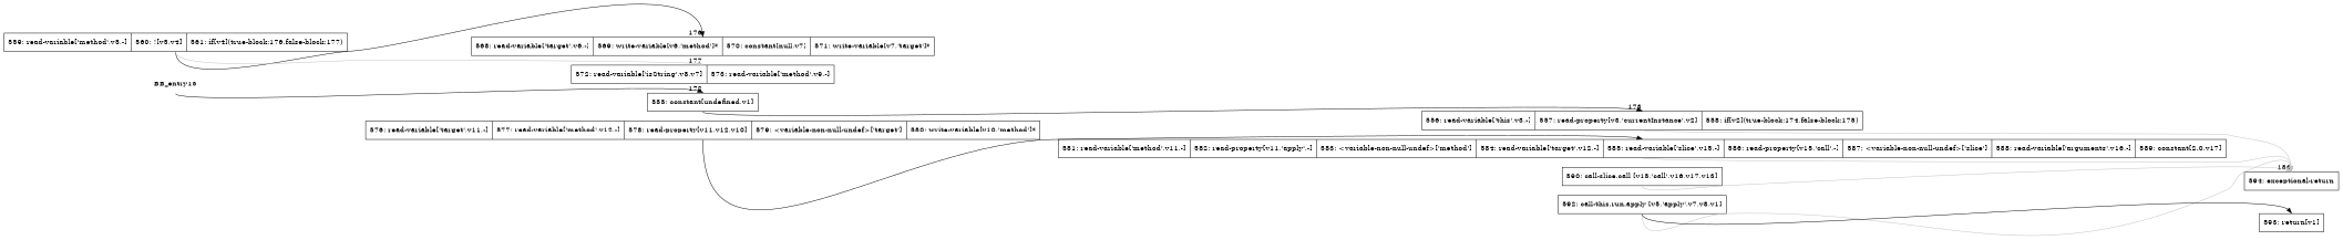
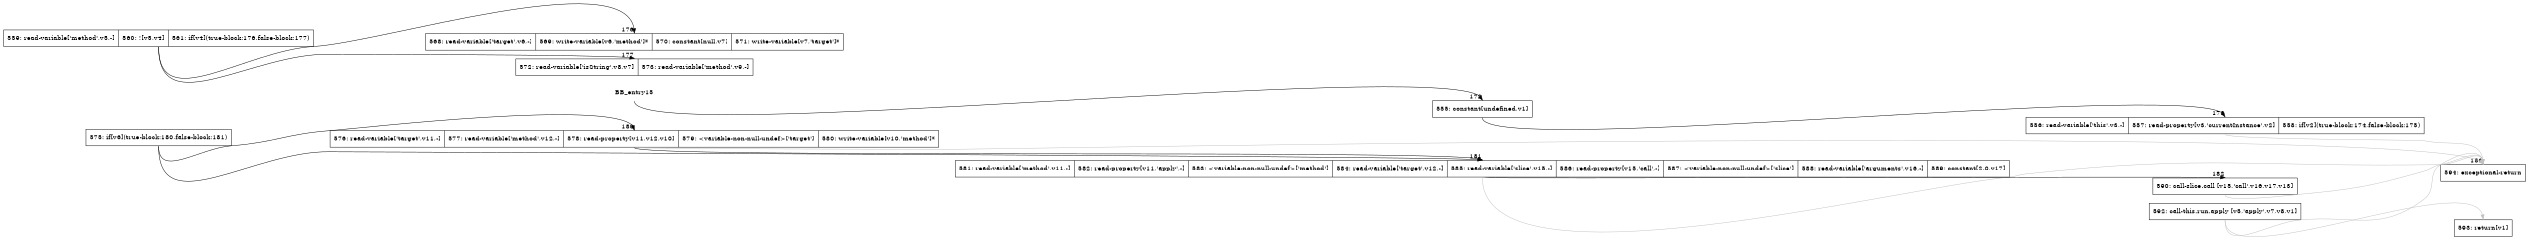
  digraph {
    rankdir=LR
    node [shape=record]
    edge [headport=n tailport=s]
    n1 [label=BB_entry15 shape=none]
    n2 [label="{555: constant[undefined,v1]}"]
    n3 [label="{556: read-variable['this',v3,-]|557: read-property[v3,'currentInstance',v2]|558: if[v2](true-block:174,false-block:175)}"]
    n4 [label="{594: exceptional-return}"]
    n5 [label="{559: read-variable['method',v5,-]|560: ![v5,v4]|561: if[v4](true-block:176,false-block:177)}"]
    n6 [label="{568: read-variable['target',v6,-]|569: write-variable[v6,'method']*|570: constant[null,v7]|571: write-variable[v7,'target']*}"]
    n7 [label="{572: read-variable['isString',v8,v7]|573: read-variable['method',v9,-]}"]
    n8 [label="{592: call-this.run.apply [v5,'apply',v7,v8,v1]}"]
    n9 [label="{593: return[v1]}"]
+   n10 [label="{575: if[v6](true-block:180,false-block:181)}"]
    n11 [label="{576: read-variable['target',v11,-]|577: read-variable['method',v12,-]|578: read-property[v11,v12,v10]|579: \<variable-non-null-undef\>['target']|580: write-variable[v10,'method']*}"]
    n12 [label="{581: read-variable['method',v11,-]|582: read-property[v11,'apply',-]|583: \<variable-non-null-undef\>['method']|584: read-variable['target',v12,-]|585: read-variable['slice',v15,-]|586: read-property[v15,'call',-]|587: \<variable-non-null-undef\>['slice']|588: read-variable['arguments',v16,-]|589: constant[2.0,v17]}"]
    n13 [label="{590: call-slice.call [v15,'call',v16,v17,v13]}"]
    n1 -> n2 [headlabel="    172"]
    n2 -> n3 [headlabel="      173"]
    n3 -> n4 [color=gray headlabel="      186"]
    n5 -> n6 [headlabel="      176"]
-   n5 -> n7 [headlabel="      177" color=gray]
+   n5 -> n7 [headlabel="      177"]
    n8 -> n4 [color=gray]
-   n8 -> n9
+   n8 -> n9 [color=gray]
+   n10 -> n11 [headlabel="      180"]
+   n10 -> n12 [headlabel="      181"]
+   n11 -> n4 [color=gray]
    n11 -> n12
    n12 -> n4 [color=gray]
+   n12 -> n13 [headlabel="      182"]
    n13 -> n4 [color=gray]
  }
